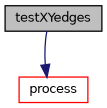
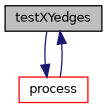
  digraph {
    rankdir=TB
    node [fontname=Helvetica fontsize=10 shape=record style=filled]
    edge [color=midnightblue fontname=Helvetica fontsize=10 labelfontname=Helvetica labelfontsize=10 style=solid]
    n1 [color=black fillcolor=grey75 fontcolor=black height=0.2 label=testXYedges width=0.4]
    n2 [color=red fillcolor=white height=0.2 label=process width=0.4]
    n1 -> n2
+   n2 -> n1
  }
